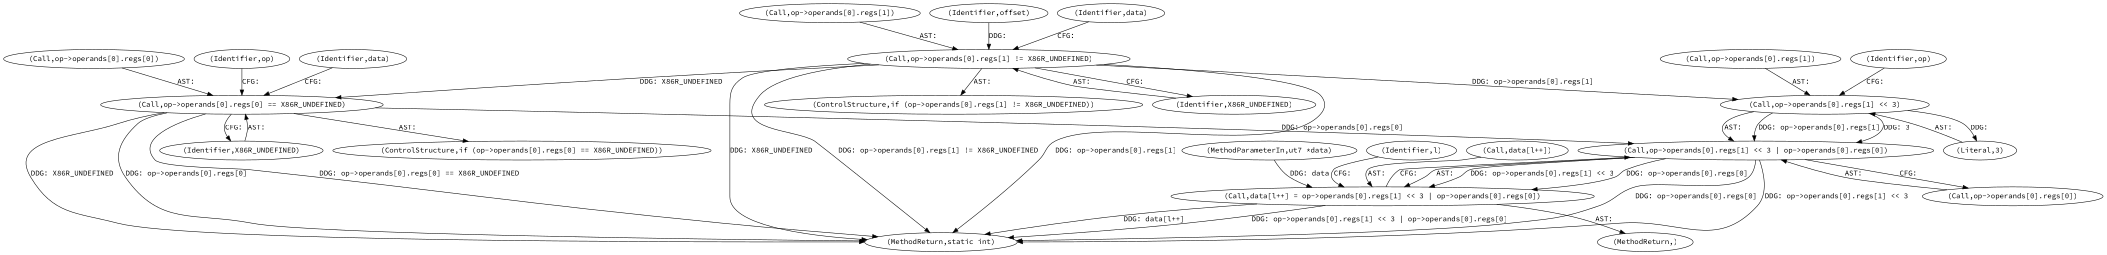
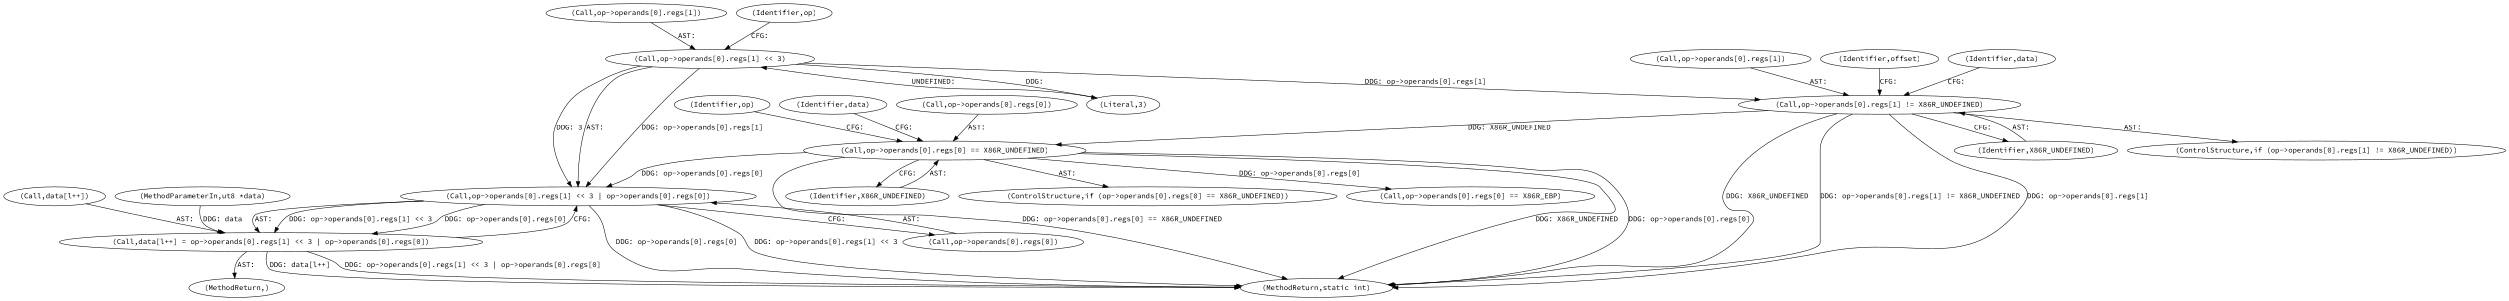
  digraph {
    fontname="Source Code Pro"
    node [fontname="Source Code Pro"]
    edge [fontname="Source Code Pro"]
    n1 [label="(Call,op->operands[0].regs[1] << 3)"]
    n2 [label="(Call,op->operands[0].regs[1] << 3 | op->operands[0].regs[0])"]
    n3 [label="(Literal,3)"]
    n4 [label="(MethodReturn,static int)"]
    n5 [label="(Call,data[l++] = op->operands[0].regs[1] << 3 | op->operands[0].regs[0])"]
    n6 [label="(Call,op->operands[0].regs[0])"]
    n7 [label="(Call,op->operands[0].regs[1] != X86R_UNDEFINED)"]
    n8 [label="(ControlStructure,if (op->operands[0].regs[1] != X86R_UNDEFINED))"]
    n9 [label="(Identifier,X86R_UNDEFINED)"]
    n10 [label="(Call,op->operands[0].regs[0] == X86R_UNDEFINED)"]
    n11 [label="(Identifier,X86R_UNDEFINED)"]
    n12 [label="(ControlStructure,if (op->operands[0].regs[0] == X86R_UNDEFINED))"]
+   n13 [label="(Call,op->operands[0].regs[0] == X86R_EBP)"]
    n14 [label="(MethodReturn,)"]
    n15 [label="(Call,data[l++])"]
    n16 [label="(Call,op->operands[0].regs[1])"]
    n17 [label="(Call,op->operands[0].regs[0])"]
-   n18 [label="(MethodParameterIn,ut7 *data)"]
+   n18 [label="(MethodParameterIn,ut8 *data)"]
    n19 [label="(Call,op->operands[0].regs[1])"]
    n20 [label="(Identifier,op)"]
    n21 [label="(Identifier,op)"]
-   n22 [label="(Identifier,l)"]
    n23 [label="(Identifier,data)"]
    n24 [label="(Identifier,offset)"]
    n25 [label="(Identifier,data)"]
    n1 -> n2 [label="AST: "]
    n1 -> n2 [label="DDG: op->operands[0].regs[1]"]
    n1 -> n2 [label="DDG: 3"]
    n1 -> n3 [label="DDG: "]
    n2 -> n4 [label="DDG: op->operands[0].regs[0]"]
    n2 -> n4 [label="DDG: op->operands[0].regs[1] << 3"]
    n2 -> n5 [label="AST: "]
    n2 -> n5 [label="DDG: op->operands[0].regs[1] << 3"]
    n2 -> n5 [label="DDG: op->operands[0].regs[0]"]
    n2 -> n6 [label="CFG: "]
-   n3 -> n1 [label="AST: "]
+   n3 -> n1 [label="UNDEFINED: "]
    n5 -> n2 [label="CFG: "]
    n5 -> n4 [label="DDG: op->operands[0].regs[1] << 3 | op->operands[0].regs[0]"]
    n5 -> n4 [label="DDG: data[l++]"]
    n5 -> n14 [label="AST: "]
    n6 -> n2 [label="AST: "]
-   n7 -> n1 [label="DDG: op->operands[0].regs[1]"]
+   n1 -> n7 [label="DDG: op->operands[0].regs[1]"]
    n7 -> n4 [label="DDG: X86R_UNDEFINED"]
    n7 -> n4 [label="DDG: op->operands[0].regs[1] != X86R_UNDEFINED"]
    n7 -> n4 [label="DDG: op->operands[0].regs[1]"]
    n7 -> n8 [label="AST: "]
    n7 -> n9 [label="CFG: "]
    n7 -> n10 [label="DDG: X86R_UNDEFINED"]
    n9 -> n7 [label="AST: "]
    n10 -> n2 [label="DDG: op->operands[0].regs[0]"]
    n10 -> n4 [label="DDG: X86R_UNDEFINED"]
    n10 -> n4 [label="DDG: op->operands[0].regs[0]"]
    n10 -> n4 [label="DDG: op->operands[0].regs[0] == X86R_UNDEFINED"]
    n10 -> n11 [label="CFG: "]
    n10 -> n12 [label="AST: "]
+   n10 -> n13 [label="DDG: op->operands[0].regs[0]"]
    n11 -> n10 [label="AST: "]
    n15 -> n5 [label="AST: "]
    n16 -> n1 [label="AST: "]
    n17 -> n10 [label="AST: "]
    n18 -> n5 [label="DDG: data"]
    n19 -> n7 [label="AST: "]
    n20 -> n1 [label="CFG: "]
    n21 -> n10 [label="CFG: "]
-   n22 -> n5 [label="CFG: "]
    n23 -> n10 [label="CFG: "]
-   n24 -> n7 [label="DDG: "]
+   n24 -> n7 [label="CFG: "]
    n25 -> n7 [label="CFG: "]
  }
